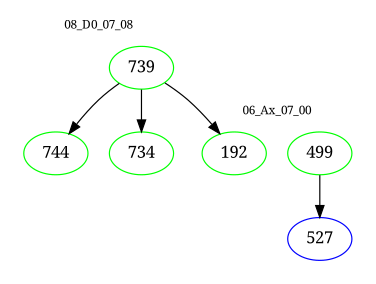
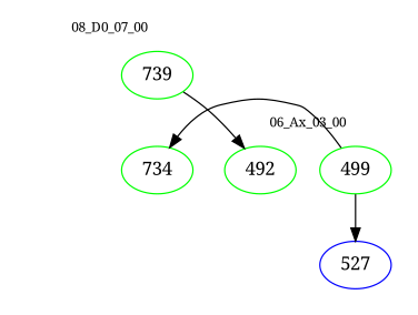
  digraph {
    fontname="Noto Serif"
    node [color=green fontname="Noto Serif"]
    edge [color=black fontname="Noto Serif"]
    n1 [label=499]
-   n2 [label=192]
+   n2 [label=492]
    n3 [color=blue label=527]
    n4 [label=739]
-   n5 [label=744]
    n6 [label=734]
    subgraph cluster_1 {
      color=white
      fontsize=10
-     label="06_Ax_07_00"
+     label="06_Ax_03_00"
      n1
      n2
      n3
    }
    subgraph cluster_2 {
      color=white
      fontsize=10
-     label="08_D0_07_08"
+     label="08_D0_07_00"
      n4
-     n5
      n6
    }
    n1 -> n3
    n4 -> n2
-   n4 -> n5
-   n4 -> n6
+   n1 -> n6
  }
